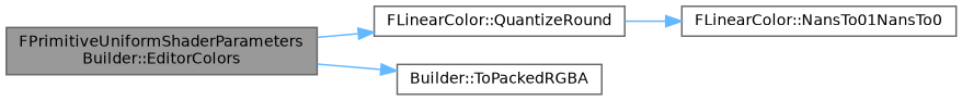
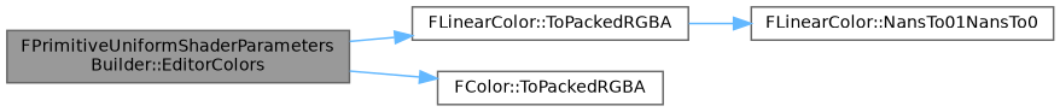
  digraph {
    rankdir=LR
    node [color=grey40 fillcolor=white fontname=Helvetica fontsize=10 shape=box style=filled]
    edge [color=steelblue1 fontname=Helvetica fontsize=10 labelfontname=Helvetica labelfontsize=10 style=solid]
    n1 [color=gray40 fillcolor=grey60 fontcolor=black height=0.2 label="FPrimitiveUniformShaderParameters\lBuilder::EditorColors" width=0.4]
-   n2 [height=0.2 label="FLinearColor::QuantizeRound" width=0.4]
-   n3 [height=0.2 label="Builder::ToPackedRGBA" width=0.4]
+   n2 [height=0.2 label="FLinearColor::ToPackedRGBA" width=0.4]
+   n3 [height=0.2 label="FColor::ToPackedRGBA" width=0.4]
    n4 [height=0.2 label="FLinearColor::NansTo01NansTo0" width=0.4]
    n1 -> n2
    n1 -> n3
    n2 -> n4
  }
